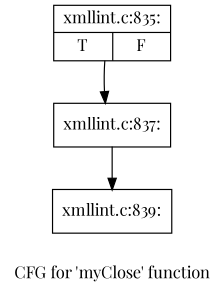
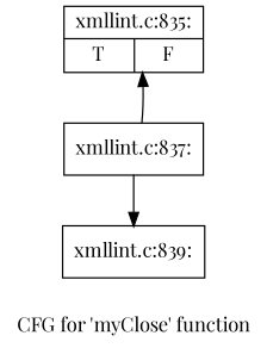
  digraph {
    fontname="Playfair Display"
    label="CFG for 'myClose' function"
    node [fontname="Playfair Display" shape=record]
    edge [fontname="Playfair Display"]
    n1 [label="{xmllint.c:835:|{<s0>T|<s1>F}}"]
    n2 [label="{xmllint.c:837:}"]
    n3 [label="{xmllint.c:839:}"]
-   n1 -> n2
+   n2 -> n1
    n2 -> n3
  }
